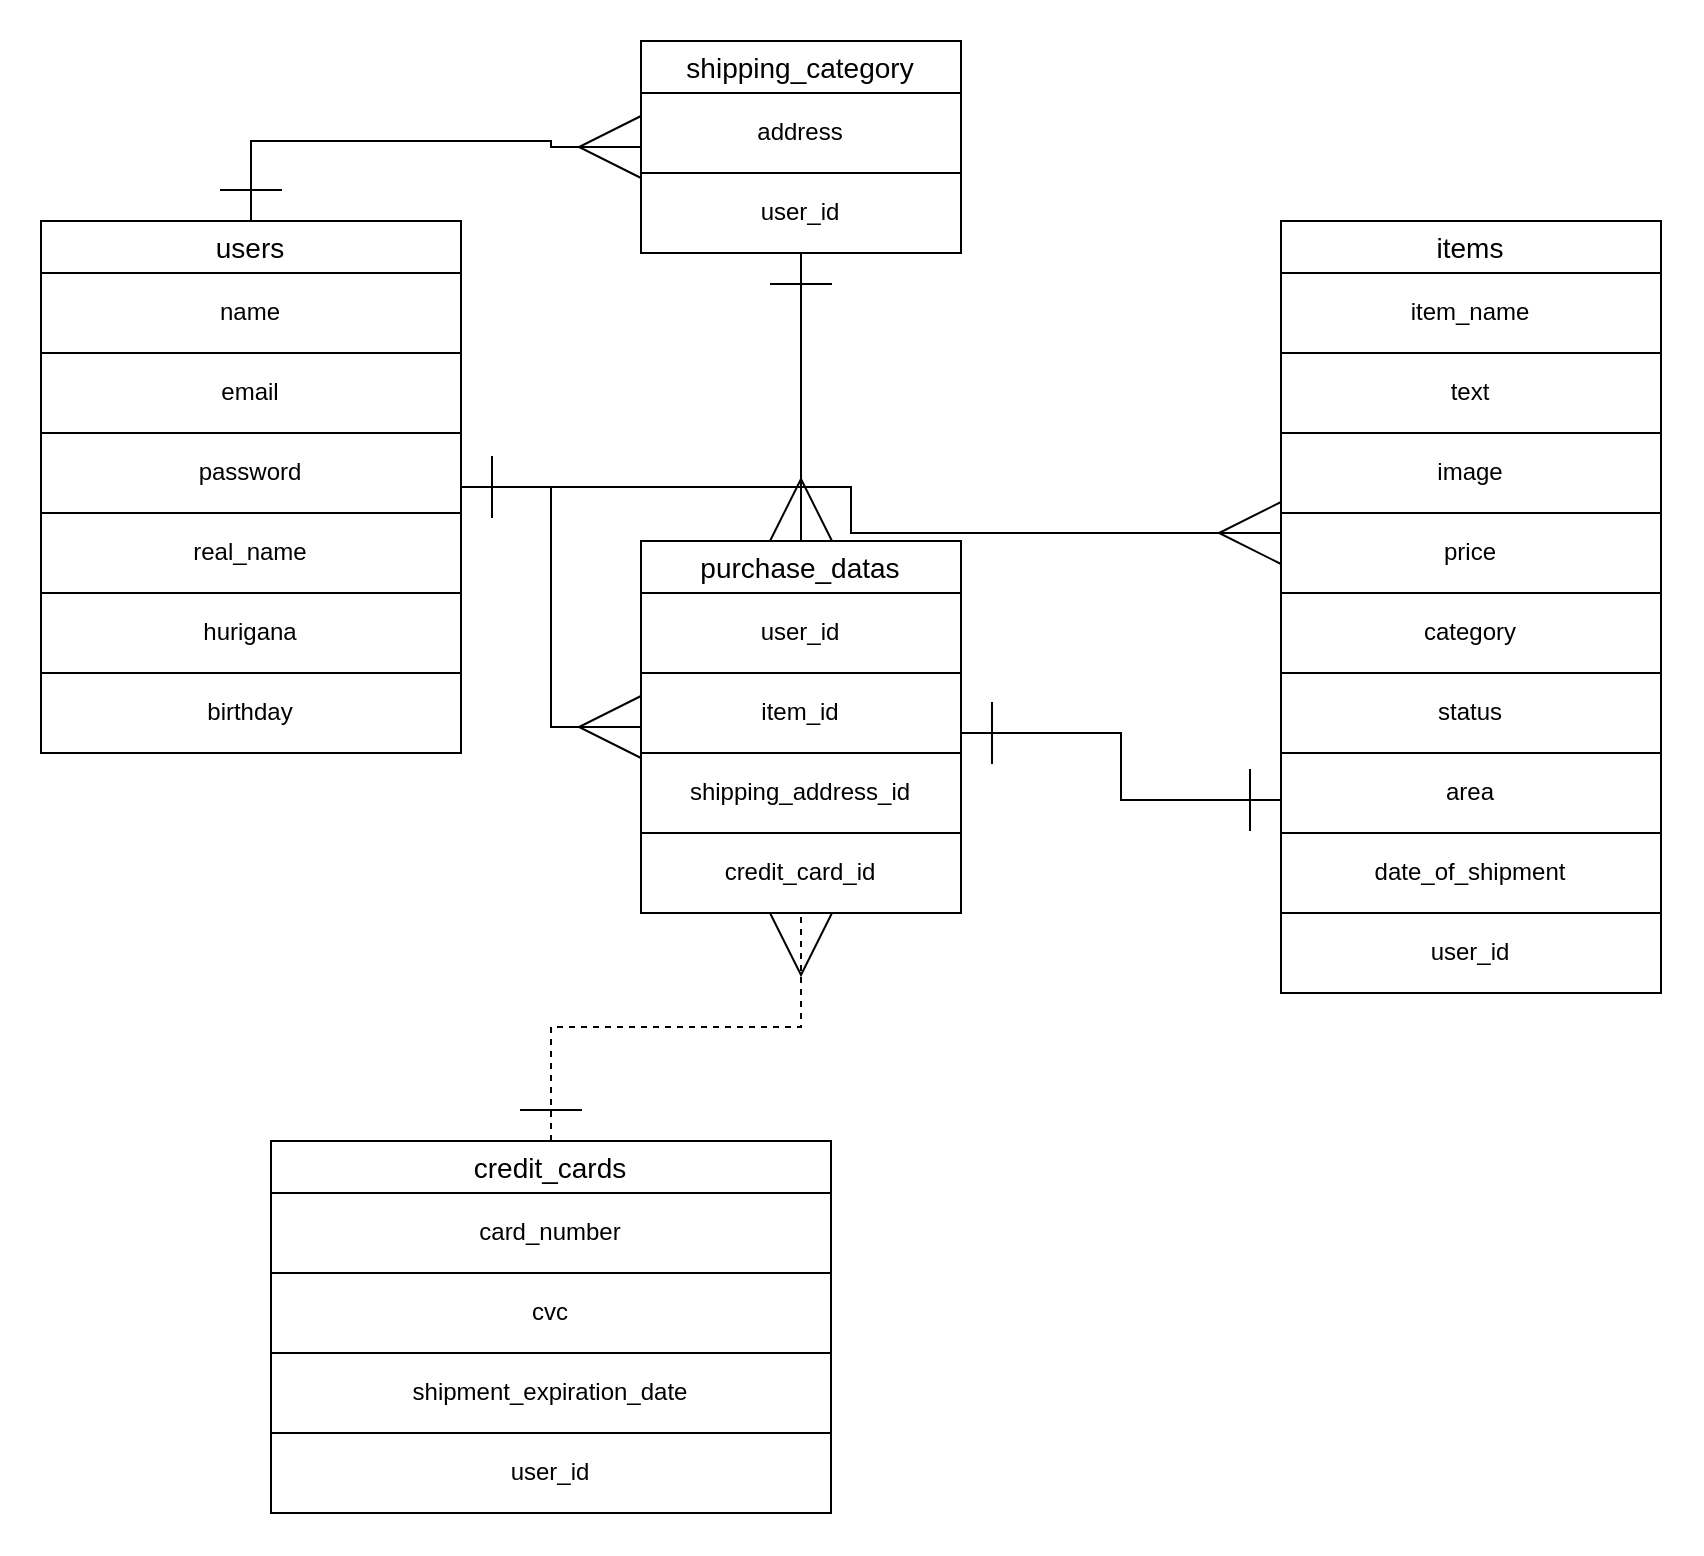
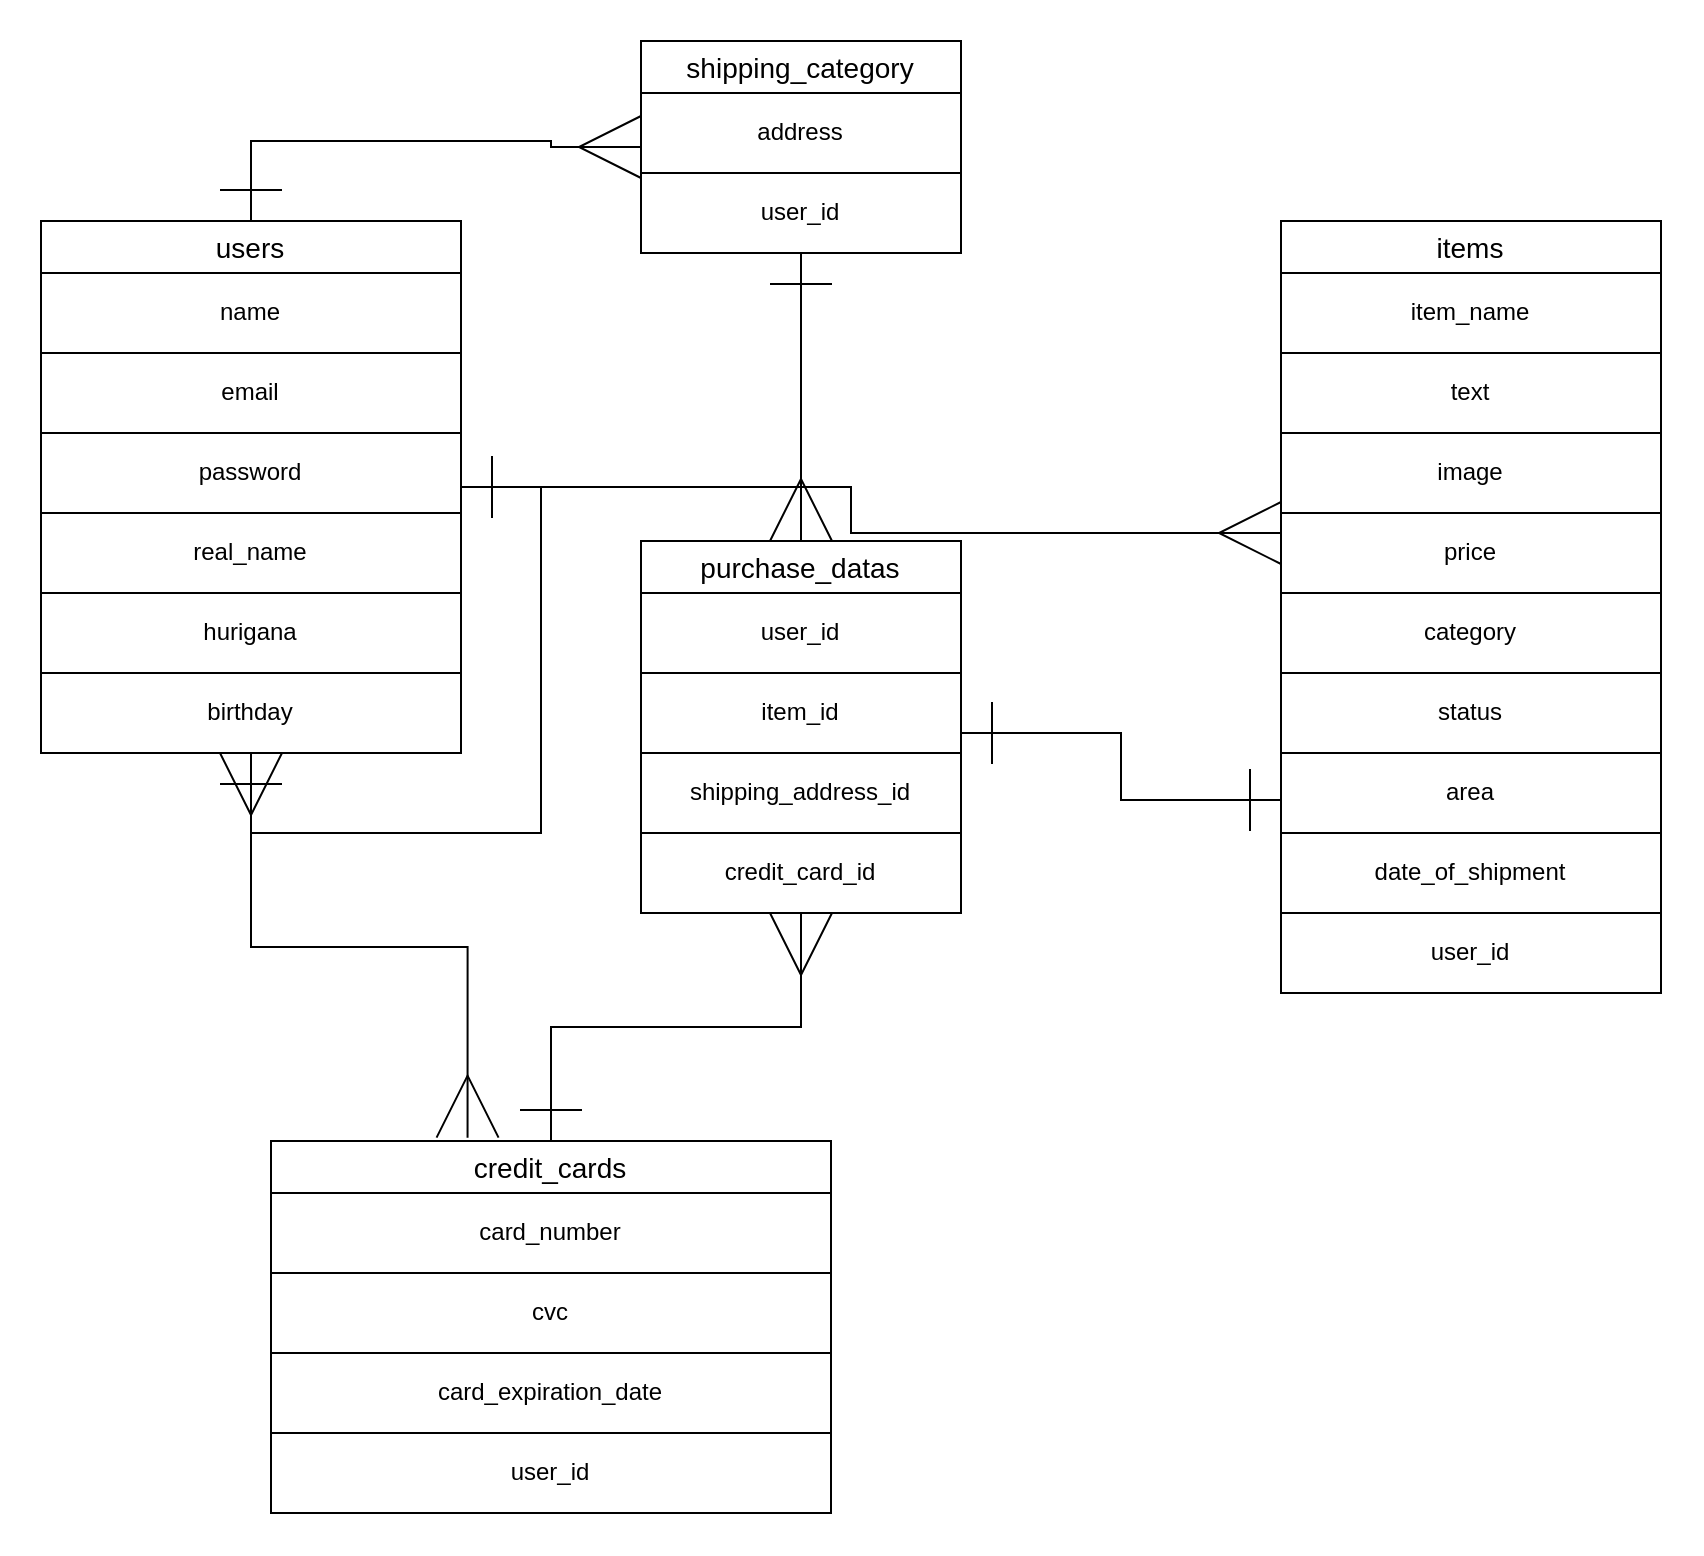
  <mxCell id="0" />
  <mxCell id="1" parent="0" />
  <mxCell id="2" style="edgeStyle=orthogonalEdgeStyle;rounded=0;orthogonalLoop=1;jettySize=auto;html=1;exitX=0;exitY=0.75;exitDx=0;exitDy=0;entryX=1;entryY=0.75;entryDx=0;entryDy=0;startArrow=ERone;startFill=0;startSize=29;sourcePerimeterSpacing=0;endArrow=ERone;endFill=0;endSize=29;targetPerimeterSpacing=0;" parent="1" source="3" target="32" edge="1"><mxGeometry relative="1" as="geometry" /></mxCell>
  <mxCell id="3" value="items" style="swimlane;fontStyle=0;childLayout=stackLayout;horizontal=1;startSize=26;horizontalStack=0;resizeParent=1;resizeParentMax=0;resizeLast=0;collapsible=1;marginBottom=0;align=center;fontSize=14;" parent="1" vertex="1"><mxGeometry x="640" y="110" width="190" height="386" as="geometry" /></mxCell>
  <mxCell id="4" value="item_name" style="whiteSpace=wrap;html=1;align=center;" parent="3" vertex="1"><mxGeometry y="26" width="190" height="40" as="geometry" /></mxCell>
  <mxCell id="5" value="text" style="whiteSpace=wrap;html=1;align=center;" vertex="1" parent="3"><mxGeometry y="66" width="190" height="40" as="geometry" /></mxCell>
  <mxCell id="6" value="image" style="whiteSpace=wrap;html=1;align=center;" parent="3" vertex="1"><mxGeometry y="106" width="190" height="40" as="geometry" /></mxCell>
  <mxCell id="7" value="price" style="whiteSpace=wrap;html=1;align=center;" parent="3" vertex="1"><mxGeometry y="146" width="190" height="40" as="geometry" /></mxCell>
  <mxCell id="8" value="category" style="whiteSpace=wrap;html=1;align=center;" parent="3" vertex="1"><mxGeometry y="186" width="190" height="40" as="geometry" /></mxCell>
  <mxCell id="9" value="status" style="whiteSpace=wrap;html=1;align=center;" parent="3" vertex="1"><mxGeometry y="226" width="190" height="40" as="geometry" /></mxCell>
  <mxCell id="10" value="area" style="whiteSpace=wrap;html=1;align=center;" parent="3" vertex="1"><mxGeometry y="266" width="190" height="40" as="geometry" /></mxCell>
  <mxCell id="11" value="date_of_shipment" style="whiteSpace=wrap;html=1;align=center;" parent="3" vertex="1"><mxGeometry y="306" width="190" height="40" as="geometry" /></mxCell>
  <mxCell id="12" value="user_id" style="whiteSpace=wrap;html=1;align=center;" parent="3" vertex="1"><mxGeometry y="346" width="190" height="40" as="geometry" /></mxCell>
- <mxCell id="13" style="edgeStyle=orthogonalEdgeStyle;rounded=0;orthogonalLoop=1;jettySize=auto;html=1;exitX=0.5;exitY=0;exitDx=0;exitDy=0;entryX=0.5;entryY=1;entryDx=0;entryDy=0;startSize=29;sourcePerimeterSpacing=0;endArrow=ERmany;endFill=0;endSize=29;targetPerimeterSpacing=0;startArrow=ERone;startFill=0;dashed=1;" parent="1" source="14" target="30" edge="1"><mxGeometry relative="1" as="geometry" /></mxCell>
+ <mxCell id="13" style="edgeStyle=orthogonalEdgeStyle;rounded=0;orthogonalLoop=1;jettySize=auto;html=1;exitX=0.5;exitY=0;exitDx=0;exitDy=0;entryX=0.5;entryY=1;entryDx=0;entryDy=0;startSize=29;sourcePerimeterSpacing=0;endArrow=ERmany;endFill=0;endSize=29;targetPerimeterSpacing=0;startArrow=ERone;startFill=0;" parent="1" source="14" target="30" edge="1"><mxGeometry relative="1" as="geometry" /></mxCell>
  <mxCell id="14" value="credit_cards" style="swimlane;fontStyle=0;childLayout=stackLayout;horizontal=1;startSize=26;horizontalStack=0;resizeParent=1;resizeParentMax=0;resizeLast=0;collapsible=1;marginBottom=0;align=center;fontSize=14;" parent="1" vertex="1"><mxGeometry x="135" y="570" width="280" height="186" as="geometry" /></mxCell>
  <mxCell id="15" value="card_number" style="whiteSpace=wrap;html=1;align=center;" parent="14" vertex="1"><mxGeometry y="26" width="280" height="40" as="geometry" /></mxCell>
  <mxCell id="16" value="cvc" style="whiteSpace=wrap;html=1;align=center;" parent="14" vertex="1"><mxGeometry y="66" width="280" height="40" as="geometry" /></mxCell>
- <mxCell id="17" value="shipment_expiration_date" style="whiteSpace=wrap;html=1;align=center;" parent="14" vertex="1"><mxGeometry y="106" width="280" height="40" as="geometry" /></mxCell>
+ <mxCell id="17" value="card_expiration_date" style="whiteSpace=wrap;html=1;align=center;" parent="14" vertex="1"><mxGeometry y="106" width="280" height="40" as="geometry" /></mxCell>
  <mxCell id="18" value="user_id" style="whiteSpace=wrap;html=1;align=center;" parent="14" vertex="1"><mxGeometry y="146" width="280" height="40" as="geometry" /></mxCell>
  <mxCell id="19" style="edgeStyle=orthogonalEdgeStyle;rounded=0;orthogonalLoop=1;jettySize=auto;html=1;exitX=1;exitY=0.5;exitDx=0;exitDy=0;entryX=0;entryY=0.25;entryDx=0;entryDy=0;startSize=0;sourcePerimeterSpacing=0;endArrow=ERmany;endFill=0;endSize=29;targetPerimeterSpacing=0;" parent="1" source="22" target="7" edge="1"><mxGeometry relative="1" as="geometry" /></mxCell>
  <mxCell id="20" style="edgeStyle=orthogonalEdgeStyle;rounded=0;orthogonalLoop=1;jettySize=auto;html=1;exitX=0.5;exitY=0;exitDx=0;exitDy=0;entryX=0;entryY=0.5;entryDx=0;entryDy=0;startSize=29;sourcePerimeterSpacing=0;endArrow=ERmany;endFill=0;endSize=29;targetPerimeterSpacing=0;startArrow=ERone;startFill=0;" parent="1" source="22" target="35" edge="1"><mxGeometry relative="1" as="geometry" /></mxCell>
- <mxCell id="21" style="edgeStyle=orthogonalEdgeStyle;rounded=0;orthogonalLoop=1;jettySize=auto;html=1;exitX=1;exitY=0.5;exitDx=0;exitDy=0;entryX=0;entryY=0.5;entryDx=0;entryDy=0;startSize=29;sourcePerimeterSpacing=0;endArrow=ERmany;endFill=0;endSize=29;targetPerimeterSpacing=0;startArrow=ERone;startFill=0;" parent="1" source="22" target="30" edge="1"><mxGeometry relative="1" as="geometry" /></mxCell>
+ <mxCell id="21" style="edgeStyle=orthogonalEdgeStyle;rounded=0;orthogonalLoop=1;jettySize=auto;html=1;exitX=1;exitY=0.5;exitDx=0;exitDy=0;startSize=29;sourcePerimeterSpacing=0;endArrow=ERmany;endFill=0;endSize=29;targetPerimeterSpacing=0;startArrow=ERone;startFill=0;" parent="1" source="22" target="28" edge="1"><mxGeometry relative="1" as="geometry" /></mxCell>
  <mxCell id="22" value="users" style="swimlane;fontStyle=0;childLayout=stackLayout;horizontal=1;startSize=26;horizontalStack=0;resizeParent=1;resizeParentMax=0;resizeLast=0;collapsible=1;marginBottom=0;align=center;fontSize=14;" parent="1" vertex="1"><mxGeometry x="20" y="110" width="210" height="266" as="geometry" /></mxCell>
  <mxCell id="23" value="name" style="whiteSpace=wrap;html=1;align=center;" parent="22" vertex="1"><mxGeometry y="26" width="210" height="40" as="geometry" /></mxCell>
  <mxCell id="24" value="email" style="whiteSpace=wrap;html=1;align=center;" parent="22" vertex="1"><mxGeometry y="66" width="210" height="40" as="geometry" /></mxCell>
  <mxCell id="25" value="password" style="whiteSpace=wrap;html=1;align=center;" parent="22" vertex="1"><mxGeometry y="106" width="210" height="40" as="geometry" /></mxCell>
  <mxCell id="26" value="real_name" style="whiteSpace=wrap;html=1;align=center;" parent="22" vertex="1"><mxGeometry y="146" width="210" height="40" as="geometry" /></mxCell>
  <mxCell id="27" value="hurigana" style="whiteSpace=wrap;html=1;align=center;" parent="22" vertex="1"><mxGeometry y="186" width="210" height="40" as="geometry" /></mxCell>
  <mxCell id="28" value="birthday" style="whiteSpace=wrap;html=1;align=center;" parent="22" vertex="1"><mxGeometry y="226" width="210" height="40" as="geometry" /></mxCell>
  <mxCell id="29" style="edgeStyle=orthogonalEdgeStyle;rounded=0;orthogonalLoop=1;jettySize=auto;html=1;exitX=0.5;exitY=0;exitDx=0;exitDy=0;entryX=0.5;entryY=1;entryDx=0;entryDy=0;startSize=29;sourcePerimeterSpacing=0;endArrow=ERone;endFill=0;endSize=29;targetPerimeterSpacing=0;startArrow=ERmany;startFill=0;" parent="1" source="30" target="35" edge="1"><mxGeometry relative="1" as="geometry" /></mxCell>
  <mxCell id="30" value="purchase_datas" style="swimlane;fontStyle=0;childLayout=stackLayout;horizontal=1;startSize=26;horizontalStack=0;resizeParent=1;resizeParentMax=0;resizeLast=0;collapsible=1;marginBottom=0;align=center;fontSize=14;" parent="1" vertex="1"><mxGeometry x="320" y="270" width="160" height="186" as="geometry" /></mxCell>
  <mxCell id="31" value="user_id" style="whiteSpace=wrap;html=1;align=center;" parent="30" vertex="1"><mxGeometry y="26" width="160" height="40" as="geometry" /></mxCell>
  <mxCell id="32" value="item_id" style="whiteSpace=wrap;html=1;align=center;" parent="30" vertex="1"><mxGeometry y="66" width="160" height="40" as="geometry" /></mxCell>
  <mxCell id="33" value="shipping_address_id" style="whiteSpace=wrap;html=1;align=center;" parent="30" vertex="1"><mxGeometry y="106" width="160" height="40" as="geometry" /></mxCell>
  <mxCell id="34" value="credit_card_id" style="whiteSpace=wrap;html=1;align=center;" parent="30" vertex="1"><mxGeometry y="146" width="160" height="40" as="geometry" /></mxCell>
  <mxCell id="35" value="shipping_category" style="swimlane;fontStyle=0;childLayout=stackLayout;horizontal=1;startSize=26;horizontalStack=0;resizeParent=1;resizeParentMax=0;resizeLast=0;collapsible=1;marginBottom=0;align=center;fontSize=14;" parent="1" vertex="1"><mxGeometry x="320" y="20" width="160" height="106" as="geometry" /></mxCell>
  <mxCell id="36" value="address" style="whiteSpace=wrap;html=1;align=center;" parent="35" vertex="1"><mxGeometry y="26" width="160" height="40" as="geometry" /></mxCell>
  <mxCell id="37" value="user_id" style="whiteSpace=wrap;html=1;align=center;" parent="35" vertex="1"><mxGeometry y="66" width="160" height="40" as="geometry" /></mxCell>
+ <mxCell id="38" style="edgeStyle=orthogonalEdgeStyle;rounded=0;orthogonalLoop=1;jettySize=auto;html=1;exitX=0.5;exitY=1;exitDx=0;exitDy=0;entryX=0.351;entryY=-0.009;entryDx=0;entryDy=0;entryPerimeter=0;endArrow=ERmany;endFill=0;endSize=29;startSize=29;sourcePerimeterSpacing=0;targetPerimeterSpacing=0;startArrow=ERone;startFill=0;" parent="1" source="28" target="14" edge="1"><mxGeometry relative="1" as="geometry" /></mxCell>
